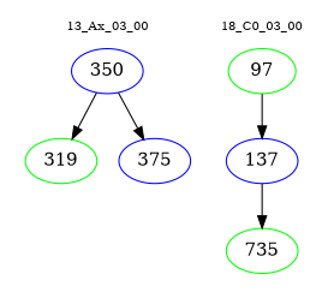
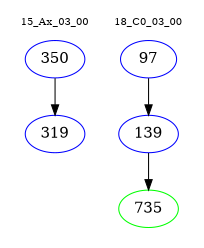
  digraph {
    node [color=blue]
    edge [color=black]
    n1 [label=350]
-   n2 [color=green label=319]
-   n3 [label=375]
-   n4 [label=137]
-   n5 [color=green label=97]
+   n2 [label=319]
+   n4 [label=139]
+   n5 [label=97]
    n6 [color=green label=735]
    subgraph cluster_1 {
      color=white
      fontsize=10
-     label="13_Ax_03_00"
+     label="15_Ax_03_00"
      n1
      n2
-     n3
    }
    subgraph cluster_2 {
      color=white
      fontsize=10
      label="18_C0_03_00"
      n4
      n5
      n6
    }
    n1 -> n2
-   n1 -> n3
    n4 -> n6
    n5 -> n4
  }
